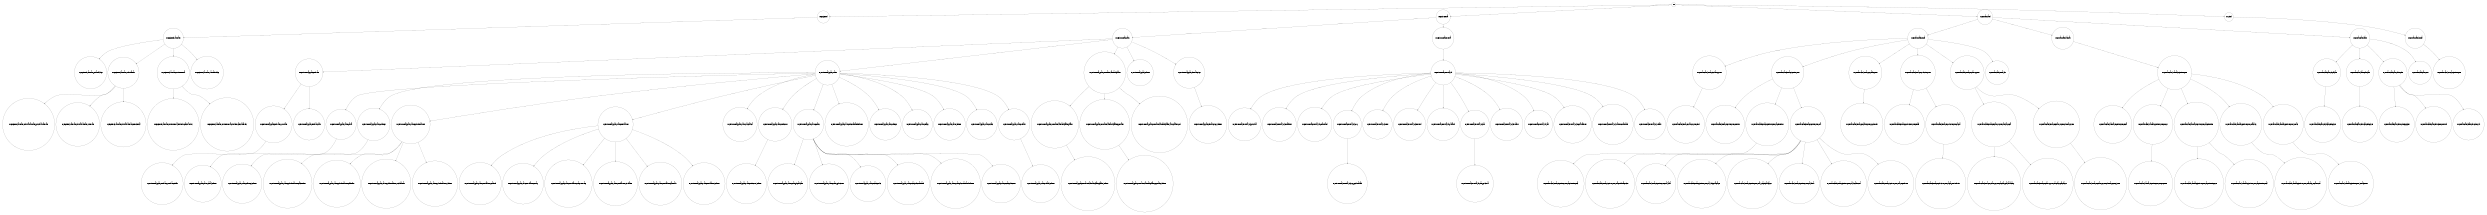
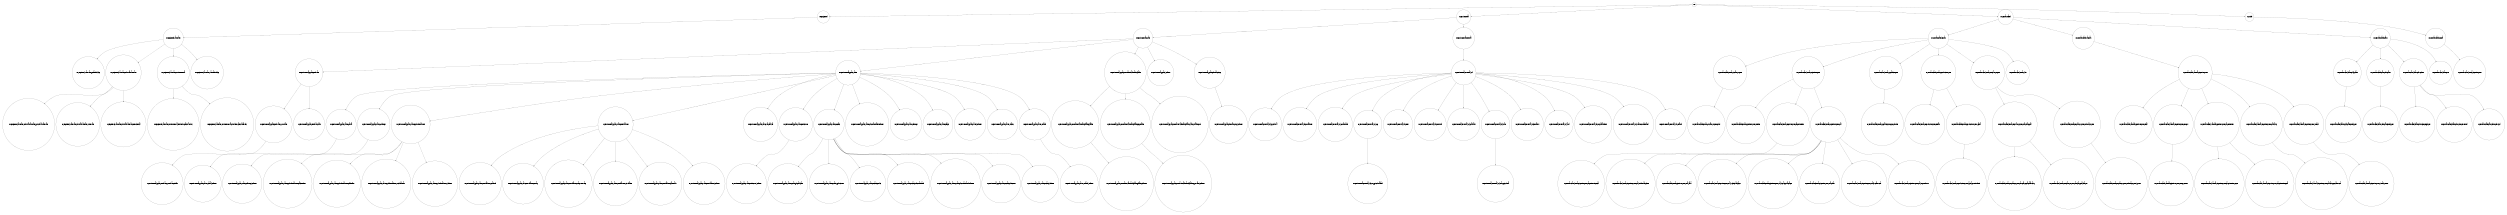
  digraph {
    node [shape=circle]
    n1 [label=root]
    n2 [label="root-Engineered"]
    n3 [label="root-Environmental"]
    n4 [label="root-Host_associated"]
    n5 [label="root-Mixed"]
    n6 [label="root-Engineered-Wastewater"]
    n7 [label="root-Environmental-Aquatic"]
    n8 [label="root-Environmental-Terrestrial"]
    n9 [label="root-Host_associated-Human"]
    n10 [label="root-Host_associated-Mammals"]
    n11 [label="root-Host_associated-Plants"]
    n12 [label="root-Host_associated-Insecta"]
    n13 [label="root-Engineered-Wastewater-Activated_Sludge"]
-   n14 [label="root-Engineered-Wastewater-Industrial_mats"]
+   n14 [label="root-Engineered-Wastewater-Industrial_wastewater"]
    n15 [label="root-Engineered-Wastewater-Nutrient_removal"]
    n16 [label="root-Engineered-Wastewater-Water_and_sludge"]
    n17 [label="root-Environmental-Aquatic-Freshwater"]
    n18 [label="root-Environmental-Aquatic-Marine"]
    n19 [label="root-Environmental-Aquatic-Non_marine_Saline_and_Alkaline"]
    n20 [label="root-Environmental-Aquatic-Sediment"]
    n21 [label="root-Environmental-Aquatic-Thermal_springs"]
    n22 [label="root-Environmental-Terrestrial-Soil"]
    n23 [label="root-Host_associated-Human-Circulatory_system"]
    n24 [label="root-Host_associated-Human-Digestive_system"]
    n25 [label="root-Host_associated-Human-Lympathic_system"]
    n26 [label="root-Host_associated-Human-Reproductive_system"]
    n27 [label="root-Host_associated-Human-Respiratory_system"]
    n28 [label="root-Host_associated-Human-Skin"]
    n29 [label="root-Host_associated-Insecta-Digestive_system"]
    n30 [label="root-Host_associated-Mammals-Digestive_system"]
    n31 [label="root-Host_associated-Plants-Phylloplane"]
    n32 [label="root-Host_associated-Plants-Rhizoplane"]
    n33 [label="root-Host_associated-Plants-Rhizosphere"]
    n34 [label="root-Host_associated-Plants-Root"]
    n35 [label="root-Engineered-Wastewater-Industrial_wastewater-Agricultural_wastewater"]
    n36 [label="root-Engineered-Wastewater-Industrial_wastewater-Mine_water"]
    n37 [label="root-Engineered-Wastewater-Industrial_wastewater-Petrochemical"]
    n38 [label="root-Engineered-Wastewater-Nutrient_removal-Dissolved_organics_(aerobic)"]
    n39 [label="root-Engineered-Wastewater-Nutrient_removal-Dissolved_organics_(anaerobic)"]
    n40 [label="root-Environmental-Aquatic-Freshwater-Groundwater"]
    n41 [label="root-Environmental-Aquatic-Freshwater-Lake"]
    n42 [label="root-Environmental-Aquatic-Marine-Coastal"]
    n43 [label="root-Environmental-Aquatic-Marine-Cold_seeps"]
    n44 [label="root-Environmental-Aquatic-Marine-Hydrothermal_vents"]
    n45 [label="root-Environmental-Aquatic-Marine-Intertidal_zone"]
    n46 [label="root-Environmental-Aquatic-Marine-Marginal_Sea"]
    n47 [label="root-Environmental-Aquatic-Marine-Neritic_zone"]
    n48 [label="root-Environmental-Aquatic-Marine-Oceanic"]
    n49 [label="root-Environmental-Aquatic-Marine-Oil_contaminated_sediment"]
    n50 [label="root-Environmental-Aquatic-Marine-Oil_seeps"]
    n51 [label="root-Environmental-Aquatic-Marine-Pelagic"]
    n52 [label="root-Environmental-Aquatic-Marine-Sediment"]
    n53 [label="root-Environmental-Aquatic-Marine-Volcanic"]
    n54 [label="root-Environmental-Aquatic-Marine-Wetlands"]
    n55 [label="root-Environmental-Aquatic-Non_marine_Saline_and_Alkaline-Alkaline"]
    n56 [label="root-Environmental-Aquatic-Non_marine_Saline_and_Alkaline-Hypersaline"]
    n57 [label="root-Environmental-Aquatic-Non_marine_Saline_and_Alkaline-Salt_crystallizer_pond"]
    n58 [label="root-Environmental-Aquatic-Thermal_springs-Sediment"]
    n59 [label="root-Environmental-Terrestrial-Soil-Agricultural"]
    n60 [label="root-Environmental-Terrestrial-Soil-Boreal_forest"]
    n61 [label="root-Environmental-Terrestrial-Soil-Contaminated"]
    n62 [label="root-Environmental-Terrestrial-Soil-Crop"]
    n63 [label="root-Environmental-Terrestrial-Soil-Desert"]
    n64 [label="root-Environmental-Terrestrial-Soil-Forest_soil"]
    n65 [label="root-Environmental-Terrestrial-Soil-Grasslands"]
    n66 [label="root-Environmental-Terrestrial-Soil-Loam"]
    n67 [label="root-Environmental-Terrestrial-Soil-Permafrost"]
    n68 [label="root-Environmental-Terrestrial-Soil-Sand"]
    n69 [label="root-Environmental-Terrestrial-Soil-Tropical_rainforest"]
    n70 [label="root-Environmental-Terrestrial-Soil-Uranium_contaminated"]
    n71 [label="root-Environmental-Terrestrial-Soil-Wetlands"]
    n72 [label="root-Host_associated-Human-Circulatory_system-Blood"]
    n73 [label="root-Host_associated-Human-Digestive_system-Intestine"]
    n74 [label="root-Host_associated-Human-Digestive_system-Large_intestine"]
    n75 [label="root-Host_associated-Human-Digestive_system-Oral"]
    n76 [label="root-Host_associated-Human-Lympathic_system-Lymph_nodes"]
    n77 [label="root-Host_associated-Human-Reproductive_system-Female"]
    n78 [label="root-Host_associated-Human-Reproductive_system-Vagina"]
    n79 [label="root-Host_associated-Human-Respiratory_system-Nasopharyngeal"]
    n80 [label="root-Host_associated-Human-Respiratory_system-Pulmonary_system"]
    n81 [label="root-Host_associated-Mammals-Digestive_system-Fecal"]
    n82 [label="root-Host_associated-Mammals-Digestive_system-Foregut"]
    n83 [label="root-Host_associated-Mammals-Digestive_system-Large_intestine"]
    n84 [label="root-Host_associated-Mammals-Digestive_system-Oral_cavity"]
    n85 [label="root-Host_associated-Mammals-Digestive_system-Stomach"]
    n86 [label="root-Host_associated-Plants-Phylloplane-Endophytes"]
    n87 [label="root-Host_associated-Plants-Rhizoplane-Endophytes"]
    n88 [label="root-Host_associated-Plants-Rhizosphere-Epiphytes"]
    n89 [label="root-Host_associated-Plants-Rhizosphere-Forest_soil"]
    n90 [label="root-Host_associated-Plants-Rhizosphere-Soil"]
    n91 [label="root-Environmental-Aquatic-Freshwater-Groundwater-Biofilm"]
    n92 [label="root-Environmental-Aquatic-Marine-Coastal-Sediment"]
    n93 [label="root-Environmental-Aquatic-Marine-Cold_seeps-Sediment"]
    n94 [label="root-Environmental-Aquatic-Marine-Hydrothermal_vents-Black_smokers"]
    n95 [label="root-Environmental-Aquatic-Marine-Hydrothermal_vents-Diffuse_flow"]
    n96 [label="root-Environmental-Aquatic-Marine-Hydrothermal_vents-Microbial_mats"]
    n97 [label="root-Environmental-Aquatic-Marine-Hydrothermal_vents-Sediment"]
    n98 [label="root-Environmental-Aquatic-Marine-Intertidal_zone-Coral_reef"]
    n99 [label="root-Environmental-Aquatic-Marine-Intertidal_zone-Estuary"]
    n100 [label="root-Environmental-Aquatic-Marine-Intertidal_zone-Mangrove_swamp"]
    n101 [label="root-Environmental-Aquatic-Marine-Intertidal_zone-Microbialites"]
    n102 [label="root-Environmental-Aquatic-Marine-Intertidal_zone-Salt_marsh"]
    n103 [label="root-Environmental-Aquatic-Marine-Intertidal_zone-Sediment"]
    n104 [label="root-Environmental-Aquatic-Marine-Neritic_zone-Sediment"]
    n105 [label="root-Environmental-Aquatic-Marine-Oceanic-Abyssal_plane"]
    n106 [label="root-Environmental-Aquatic-Marine-Oceanic-Aphotic_zone"]
    n107 [label="root-Environmental-Aquatic-Marine-Oceanic-Benthic"]
    n108 [label="root-Environmental-Aquatic-Marine-Oceanic-Oil_contaminated"]
    n109 [label="root-Environmental-Aquatic-Marine-Oceanic-Oil_contaminated_sediments"]
    n110 [label="root-Environmental-Aquatic-Marine-Oceanic-Photic_zone"]
+   n111 [label="root-Environmental-Aquatic-Marine-Oceanic-Sediment"]
    n112 [label="root-Environmental-Aquatic-Marine-Wetlands-Sediment"]
    n113 [label="root-Environmental-Aquatic-Non_marine_Saline_and_Alkaline-Alkaline-Sediment"]
    n114 [label="root-Environmental-Aquatic-Non_marine_Saline_and_Alkaline-Hypersaline-Sediment"]
    n115 [label="root-Environmental-Terrestrial-Soil-Crop-Agricultural_land"]
    n116 [label="root-Environmental-Terrestrial-Soil-Loam-Agricultural"]
    n117 [label="root-Host_associated-Human-Digestive_system-Large_intestine-Fecal"]
    n118 [label="root-Host_associated-Human-Digestive_system-Oral-Periodontal_pockets"]
    n119 [label="root-Host_associated-Human-Digestive_system-Oral-Saliva"]
    n120 [label="root-Host_associated-Human-Digestive_system-Oral-Subgingival_plaque"]
    n121 [label="root-Host_associated-Human-Digestive_system-Oral-Supragingival_plaque"]
    n122 [label="root-Host_associated-Human-Digestive_system-Oral-Throat"]
    n123 [label="root-Host_associated-Human-Digestive_system-Oral-buccal_mucosa"]
    n124 [label="root-Host_associated-Human-Digestive_system-Oral-tongue_dorsum"]
    n125 [label="root-Host_associated-Human-Reproductive_system-Vagina-posterior_fornix"]
    n126 [label="root-Host_associated-Human-Respiratory_system-Nasopharyngeal-Nasal_cavity"]
    n127 [label="root-Host_associated-Human-Respiratory_system-Nasopharyngeal-Pharynx"]
    n128 [label="root-Host_associated-Human-Respiratory_system-Pulmonary_system-Sputum"]
    n129 [label="root-Host_associated-Mammals-Digestive_system-Foregut-Rumen"]
    n130 [label="root-Host_associated-Mammals-Digestive_system-Large_intestine-Cecum"]
    n131 [label="root-Host_associated-Mammals-Digestive_system-Large_intestine-Fecal"]
    n132 [label="root-Host_associated-Mammals-Digestive_system-Oral_cavity-Buccal_mucosa"]
    n133 [label="root-Host_associated-Mammals-Digestive_system-Stomach-Rumen"]
    n1 -> n2
    n1 -> n3
    n1 -> n4
    n1 -> n5
    n2 -> n6
    n3 -> n7
    n3 -> n8
    n4 -> n9
    n4 -> n10
    n4 -> n11
    n5 -> n12
    n6 -> n13
    n6 -> n14
    n6 -> n15
    n6 -> n16
    n7 -> n17
    n7 -> n18
    n7 -> n19
    n7 -> n20
    n7 -> n21
    n8 -> n22
    n9 -> n23
    n9 -> n24
    n9 -> n25
    n9 -> n26
    n9 -> n27
    n9 -> n28
    n10 -> n30
    n11 -> n31
    n11 -> n32
    n11 -> n33
    n11 -> n34
    n12 -> n29
    n14 -> n35
    n14 -> n36
    n14 -> n37
    n15 -> n38
    n15 -> n39
    n17 -> n40
    n17 -> n41
    n18 -> n42
    n18 -> n43
    n18 -> n44
    n18 -> n45
    n18 -> n46
    n18 -> n47
    n18 -> n48
    n18 -> n49
    n18 -> n50
    n18 -> n51
    n18 -> n52
    n18 -> n53
    n18 -> n54
    n19 -> n55
    n19 -> n56
    n19 -> n57
    n21 -> n58
    n22 -> n59
    n22 -> n60
    n22 -> n61
    n22 -> n62
    n22 -> n63
    n22 -> n64
    n22 -> n65
    n22 -> n66
    n22 -> n67
    n22 -> n68
    n22 -> n69
    n22 -> n70
    n22 -> n71
    n23 -> n72
    n24 -> n73
    n24 -> n74
    n24 -> n75
    n25 -> n76
    n26 -> n77
    n26 -> n78
    n27 -> n79
    n27 -> n80
    n30 -> n81
    n30 -> n82
    n30 -> n83
    n30 -> n84
    n30 -> n85
    n31 -> n86
    n32 -> n87
    n33 -> n88
    n33 -> n89
    n33 -> n90
    n40 -> n91
    n42 -> n92
    n43 -> n93
    n44 -> n94
    n44 -> n95
    n44 -> n96
    n44 -> n97
    n45 -> n98
    n45 -> n99
    n45 -> n100
    n45 -> n101
    n45 -> n102
    n45 -> n103
    n47 -> n104
    n48 -> n105
    n48 -> n106
    n48 -> n107
    n48 -> n108
    n48 -> n109
    n48 -> n110
+   n48 -> n111
    n54 -> n112
    n55 -> n113
    n56 -> n114
    n62 -> n115
    n66 -> n116
    n74 -> n117
    n75 -> n118
    n75 -> n119
    n75 -> n120
    n75 -> n121
    n75 -> n122
    n75 -> n123
    n75 -> n124
    n78 -> n125
    n79 -> n126
    n79 -> n127
    n80 -> n128
    n82 -> n129
    n83 -> n130
    n83 -> n131
    n84 -> n132
    n85 -> n133
  }
